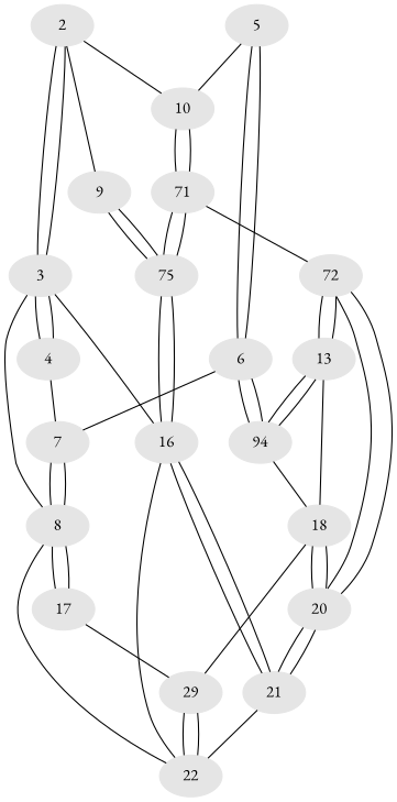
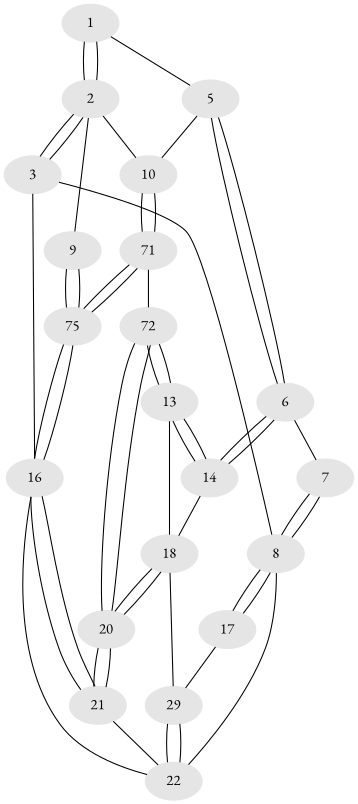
  graph {
    fontname="EB Garamond"
    node [color=gray90 fontname="EB Garamond" style=filled]
    edge [fontname="EB Garamond"]
+   1
    2
    5
    3
    9
    10
    6
-   4
    8
    16
    n11 [label=75]
    7
    17
    22
    21
-   14 [label=94]
+   14
    n17 [label=71]
    18
    n19 [label=29]
    n20 [label=72]
    13
    20
+   1 -- 2
+   1 -- 2
+   1 -- 5
    2 -- 3
    2 -- 3
    2 -- 9
    2 -- 10
    5 -- 10
    5 -- 6
    5 -- 6
-   3 -- 4
-   3 -- 4
    3 -- 8
    3 -- 16
    9 -- n11
    9 -- n11
    10 -- n17
    10 -- n17
    6 -- 7
    6 -- 14
    6 -- 14
-   4 -- 7
    8 -- 17
    8 -- 17
    8 -- 22
    16 -- 22
    16 -- 21
    16 -- 21
    n11 -- 16
    n11 -- 16
    7 -- 8
    7 -- 8
    17 -- n19
    21 -- 22
    14 -- 18
    n17 -- n11
    n17 -- n11
    n17 -- n20
    18 -- n19
    18 -- 20
    18 -- 20
    n19 -- 22
    n19 -- 22
    n20 -- 13
    n20 -- 13
    n20 -- 20
    n20 -- 20
    13 -- 14
    13 -- 14
    13 -- 18
    20 -- 21
    20 -- 21
  }
